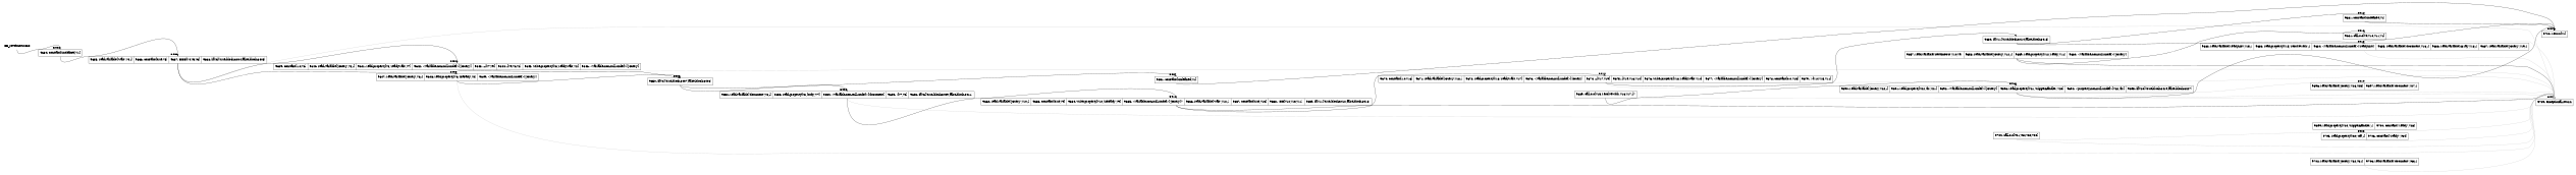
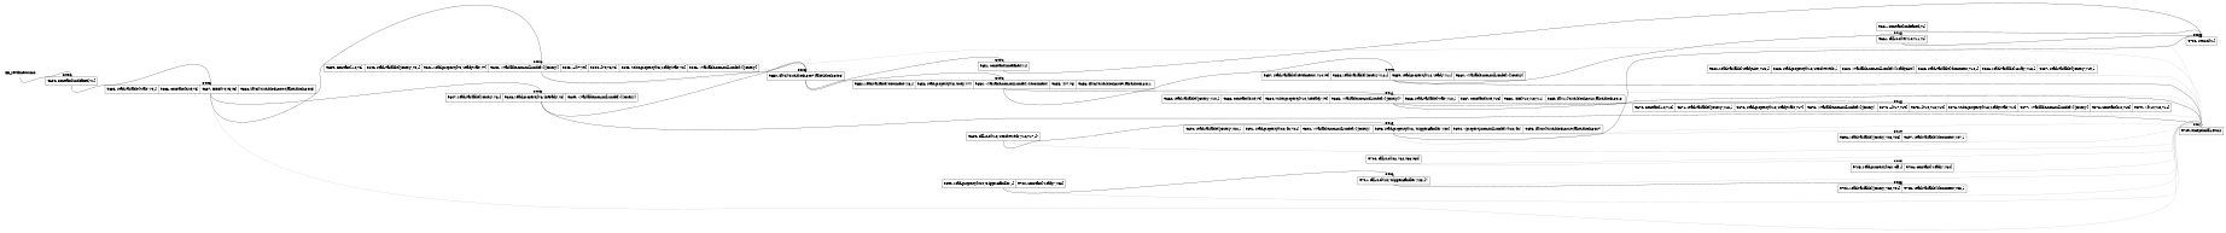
  digraph {
    rankdir=LR
    node [shape=record]
    edge [headport=n tailport=s]
    n1 [label=BB_setTimeout233 shape=none]
    n2 [label="{9634: constant[undefined,v1]}"]
    n3 [label="{9635: read-variable['wait',v4,-]|9636: constant[true,v5]|9637: ===[v4,v5,v3]|9638: if[v3](true-block:3404,false-block:3405)}"]
    n4 [label="{9639: constant[1.0,v6]|9640: read-variable['jQuery',v8,-]|9641: read-property[v8,'readyWait',v7]|9642: \<variable-non-null-undef\>['jQuery']|9643: +[v7,v9]|9644: -[v9,v6,v2]|9645: write-property[v8,'readyWait',v2]|9646: \<variable-non-null-undef\>['jQuery']}"]
    n5 [label="{9647: read-variable['jQuery',v6,-]|9648: read-property[v6,'isReady',v2]|9649: \<variable-non-null-undef\>['jQuery']}"]
    n6 [label="{9709: exceptional-return}"]
    n7 [label="{9650: if[v2](true-block:3407,false-block:3408)}"]
    n8 [label="{9651: constant[undefined,v1]}"]
    n9 [label="{9652: read-variable['document',v8,-]|9653: read-property[v8,'body',v7]|9654: \<variable-non-null-undef\>['document']|9655: ![v7,v6]|9656: if[v6](true-block:3409,false-block:3411)}"]
    n10 [label="{9708: return[v1]}"]
    n11 [label="{9657: read-variable['setTimeout',v10,v9]|9658: read-variable['jQuery',v12,-]|9659: read-property[v12,'ready',v11]|9660: \<variable-non-null-undef\>['jQuery']}"]
    n12 [label="{9662: read-variable['jQuery',v10,-]|9663: constant[true,v9]|9664: write-property[v10,'isReady',v9]|9665: \<variable-non-null-undef\>['jQuery']*|9666: read-variable['wait',v12,-]|9667: constant[true,v13]|9668: !==[v12,v13,v11]|9669: if[v11](true-block:3412,false-block:3413)}"]
    n13 [label="{9661: call-0:0[v9,v10,v11,v1]}"]
    n14 [label="{9670: constant[1.0,v16]|9671: read-variable['jQuery',v18,-]|9672: read-property[v18,'readyWait',v17]|9673: \<variable-non-null-undef\>['jQuery']|9674: +[v17,v19]|9675: -[v19,v16,v14]|9676: write-property[v18,'readyWait',v14]|9677: \<variable-non-null-undef\>['jQuery']|9678: constant[0.0,v15]|9679: \>[v14,v15,v11]}"]
-   n15 [label="{9680: if[v11](true-block:3414,false-block:3415)}"]
    n16 [label="{9681: constant[undefined,v1]}"]
    n17 [label="{9682: read-variable['readyList',v15,-]|9683: read-property[v15,'resolveWith',-]|9684: \<variable-non-null-undef\>['readyList']|9685: read-variable['document',v16,-]|9686: read-variable['Array',v18,-]|9687: read-variable['jQuery',v19,-]}"]
    n18 [label="{9689: call-0:0[v15,'resolveWith',v16,v17,-]*}"]
    n19 [label="{9690: read-variable['jQuery',v22,-]|9691: read-property[v22,'fn',v21]|9692: \<variable-non-null-undef\>['jQuery']|9693: read-property[v21,'triggerHandler',v20]|9694: \<property-non-null-undef\>[v22,'fn']|9695: if[v20](true-block:3419,false-block:3427)}"]
    n20 [label="{9696: read-variable['jQuery',v26,v25]|9697: read-variable['document',v27,-]}"]
    n21 [label="{9699: read-property[v24,'triggerHandler',-]|9700: constant[\"ready\",v28]}"]
+   n22 [label="{9701: call-0:0[v24,'triggerHandler',v28,-]*}"]
    n23 [label="{9702: read-variable['jQuery',v32,v31]|9703: read-variable['document',v33,-]}"]
    n24 [label="{9704: call-0:0[v31,v32,v33,v30]}"]
    n25 [label="{9705: read-property[v30,'off',-]|9706: constant[\"ready\",v34]}"]
    n1 -> n2 [headlabel="    3402"]
    n2 -> n3 [headlabel="      3403"]
    n3 -> n4 [headlabel="      3404"]
    n3 -> n5 [headlabel="      3405"]
    n3 -> n6 [color=gray headlabel="      3428"]
    n4 -> n6 [color=gray]
    n4 -> n7 [headlabel="      3406"]
-   n5 -> n6 [color=gray]
+   n5 -> n6 [color=black]
    n5 -> n7
    n7 -> n8 [headlabel="      3407"]
    n7 -> n9 [headlabel="      3408"]
    n8 -> n10 [headlabel="      3427"]
    n9 -> n6 [color=gray]
+   n9 -> n11 [headlabel="      3409"]
    n9 -> n12 [headlabel="      3411"]
    n11 -> n6 [color=black]
    n11 -> n13 [headlabel="      3410"]
    n12 -> n6 [color=black]
    n12 -> n14 [headlabel="      3412"]
    n13 -> n6 [color=gray]
    n13 -> n10
    n14 -> n6 [color=gray]
-   n14 -> n15
-   n15 -> n16 [headlabel="      3414"]
-   n15 -> n17 [headlabel="      3415"]
    n16 -> n10
    n17 -> n6 [color=gray]
    n18 -> n6 [color=gray]
    n18 -> n19 [headlabel="      3418"]
    n19 -> n6 [color=gray]
    n19 -> n10
    n19 -> n20 [color=gray headlabel="      3419"]
    n20 -> n6 [color=gray]
    n21 -> n6 [color=gray]
+   n21 -> n22 [headlabel="      3422"]
+   n22 -> n6 [color=gray]
+   n22 -> n23 [headlabel="      3423"]
    n23 -> n6 [color=gray]
    n24 -> n6 [color=gray]
    n24 -> n25 [color=gray headlabel="      3425"]
    n25 -> n6 [color=gray]
  }
